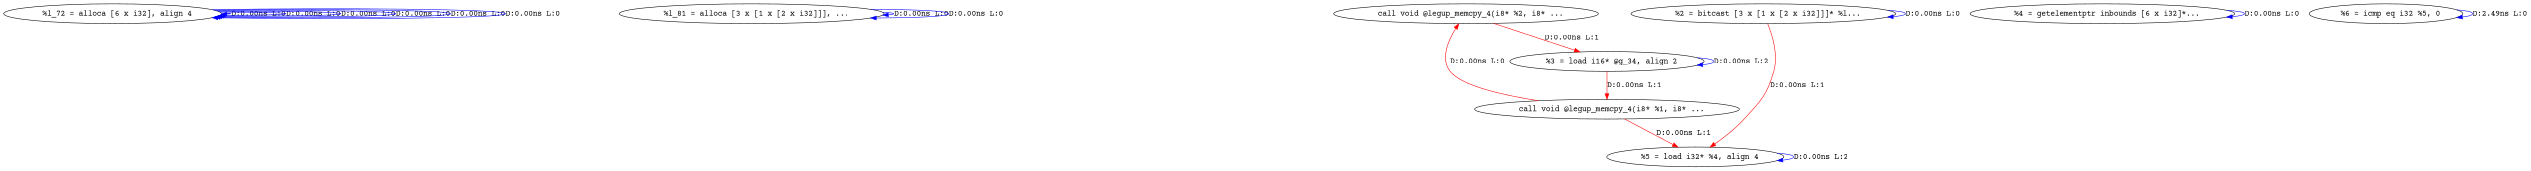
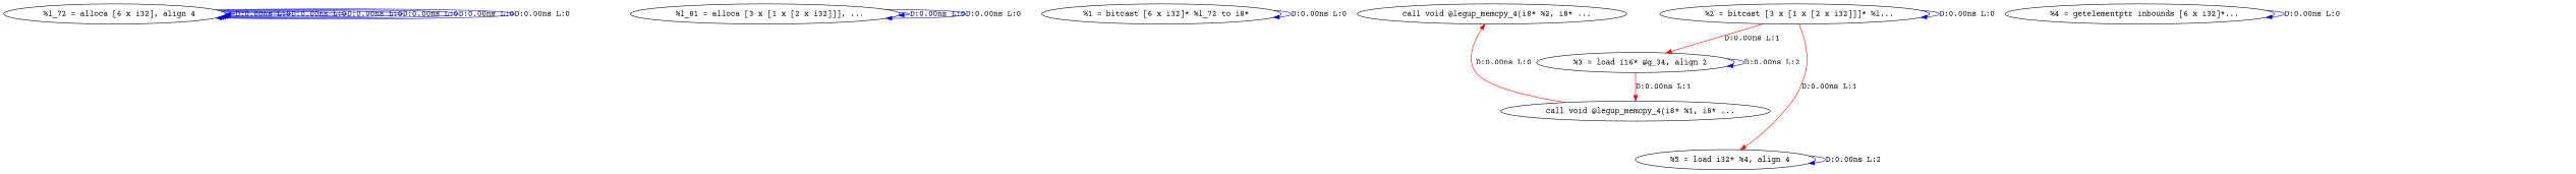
  digraph {
    fontname="Courier Prime"
    node [fontname="Courier Prime"]
    edge [color=blue fontname="Courier Prime"]
    n1 [label="  %l_72 = alloca [6 x i32], align 4"]
    n2 [label="  %l_81 = alloca [3 x [1 x [2 x i32]]], ..."]
+   n3 [label="  %1 = bitcast [6 x i32]* %l_72 to i8*"]
    n4 [label="  call void @legup_memcpy_4(i8* %2, i8* ..."]
    n5 [label="  %3 = load i16* @g_34, align 2"]
    n6 [label="  call void @legup_memcpy_4(i8* %1, i8* ..."]
    n7 [label="  %5 = load i32* %4, align 4"]
    n8 [label="  %2 = bitcast [3 x [1 x [2 x i32]]]* %l..."]
    n9 [label="  %4 = getelementptr inbounds [6 x i32]*..."]
-   n10 [label="  %6 = icmp eq i32 %5, 0"]
    n1 -> n1 [label="D:0.00ns L:0"]
    n1 -> n1 [label="D:0.00ns L:0"]
    n1 -> n1 [label="D:0.00ns L:0"]
    n1 -> n1 [label="D:0.00ns L:0"]
    n1 -> n1 [label="D:0.00ns L:0"]
    n1 -> n1 [label="D:0.00ns L:0"]
    n2 -> n2 [label="D:0.00ns L:0"]
    n2 -> n2 [label="D:0.00ns L:0"]
-   n4 -> n5 [color=red label="D:0.00ns L:1"]
+   n3 -> n3 [label="D:0.00ns L:0"]
+   n8 -> n5 [color=red label="D:0.00ns L:1"]
    n5 -> n5 [label="D:0.00ns L:2"]
    n5 -> n6 [color=red label="D:0.00ns L:1"]
    n6 -> n4 [color=red label="D:0.00ns L:0"]
-   n6 -> n7 [color=red label="D:0.00ns L:1"]
    n7 -> n7 [label="D:0.00ns L:2"]
    n8 -> n7 [color=red label="D:0.00ns L:1"]
    n8 -> n8 [label="D:0.00ns L:0"]
    n9 -> n9 [label="D:0.00ns L:0"]
-   n10 -> n10 [label="D:2.49ns L:0"]
  }
